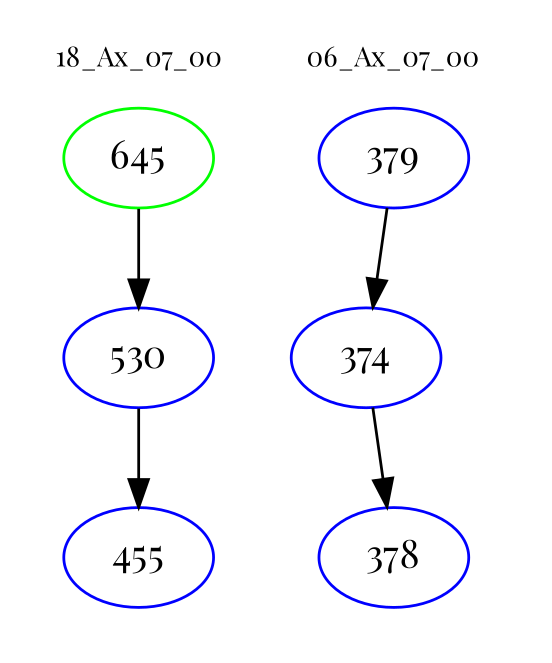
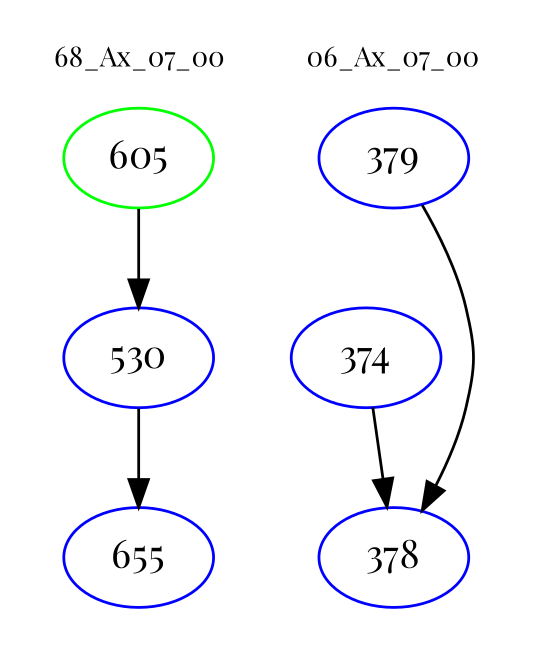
  digraph {
    fontname="Playfair Display"
    node [color=blue fontname="Playfair Display"]
    edge [color=black fontname="Playfair Display"]
-   n1 [color=green label=645]
+   n1 [color=green label=605]
    n2 [label=530]
-   n3 [label=455]
+   n3 [label=655]
    n4 [label=379]
    n5 [label=374]
    n6 [label=378]
    subgraph cluster_1 {
      color=white
      fontsize=10
-     label="18_Ax_07_00"
+     label="68_Ax_07_00"
      n1
      n2
      n3
    }
    subgraph cluster_2 {
      color=white
      fontsize=10
      label="06_Ax_07_00"
      n4
      n5
      n6
    }
    n1 -> n2
    n2 -> n3
-   n4 -> n5
+   n4 -> n6
    n5 -> n6
  }
